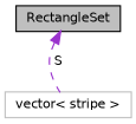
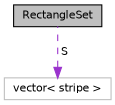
  digraph {
    node [fontname=Helvetica fontsize=10 shape=record style=filled]
    n1 [color=black fillcolor=grey75 fontcolor=black height=0.2 label=RectangleSet width=0.4]
    n2 [color=grey75 fillcolor=white height=0.2 label="vector\< stripe \>" width=0.4]
-   n1 -> n2 [color=darkorchid3 dir=back fontname=Helvetica fontsize=10 label=" S" labelfontname=Helvetica labelfontsize=10 style=dashed]
+   n2 -> n1 [color=darkorchid3 dir=back fontname=Helvetica fontsize=10 label=" S" labelfontname=Helvetica labelfontsize=10 style=dashed]
  }
